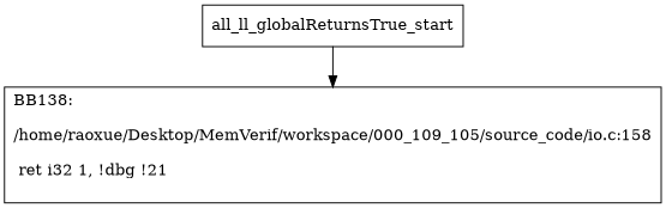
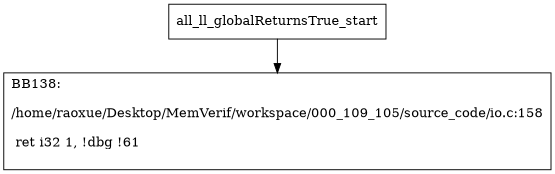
  digraph {
    node [shape=record]
    n1 [label="{all_ll_globalReturnsTrue_start}"]
-   n2 [label="{BB138:\l\l/home/raoxue/Desktop/MemVerif/workspace/000_109_105/source_code/io.c:158\l\n  ret i32 1, !dbg !21\l\n}"]
+   n2 [label="{BB138:\l\l/home/raoxue/Desktop/MemVerif/workspace/000_109_105/source_code/io.c:158\l\n  ret i32 1, !dbg !61\l\n}"]
    n1 -> n2
  }
